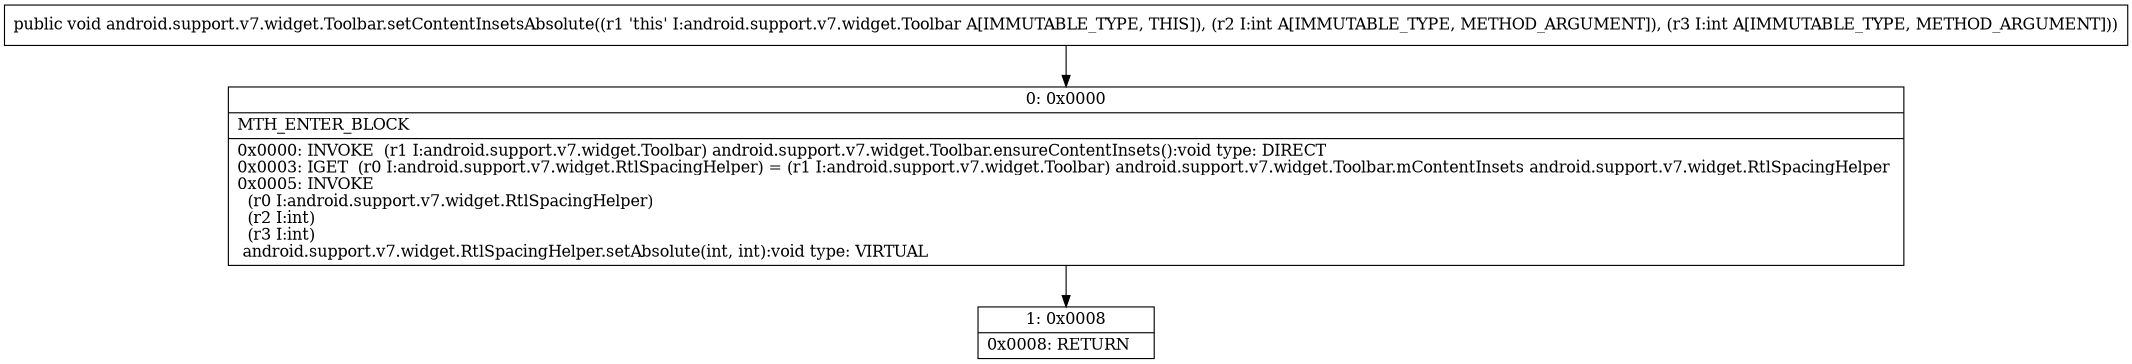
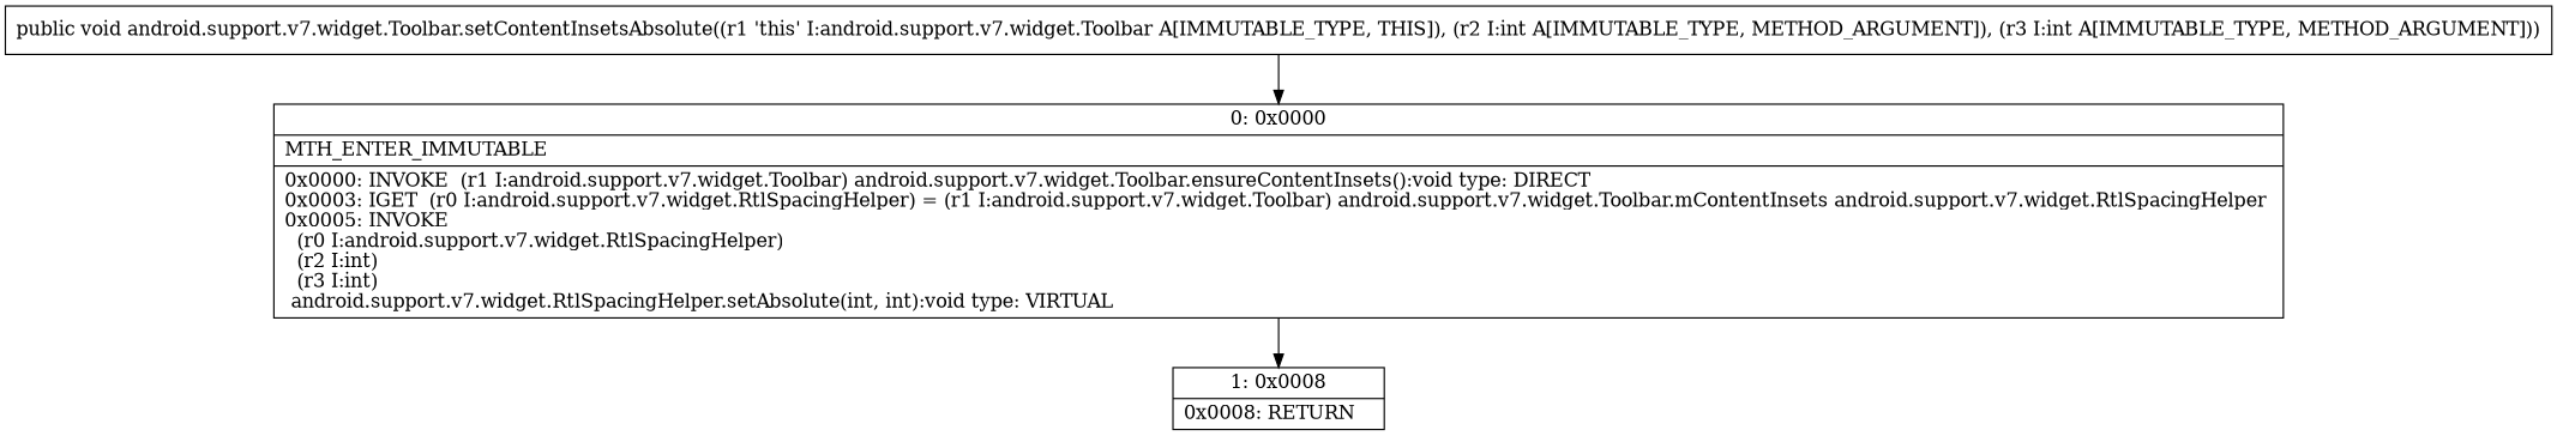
  digraph {
    node [shape=record]
-   n1 [label="{0\:\ 0x0000|MTH_ENTER_BLOCK\l|0x0000: INVOKE  (r1 I:android.support.v7.widget.Toolbar) android.support.v7.widget.Toolbar.ensureContentInsets():void type: DIRECT \l0x0003: IGET  (r0 I:android.support.v7.widget.RtlSpacingHelper) = (r1 I:android.support.v7.widget.Toolbar) android.support.v7.widget.Toolbar.mContentInsets android.support.v7.widget.RtlSpacingHelper \l0x0005: INVOKE  \l  (r0 I:android.support.v7.widget.RtlSpacingHelper)\l  (r2 I:int)\l  (r3 I:int)\l android.support.v7.widget.RtlSpacingHelper.setAbsolute(int, int):void type: VIRTUAL \l}"]
+   n1 [label="{0\:\ 0x0000|MTH_ENTER_IMMUTABLE\l|0x0000: INVOKE  (r1 I:android.support.v7.widget.Toolbar) android.support.v7.widget.Toolbar.ensureContentInsets():void type: DIRECT \l0x0003: IGET  (r0 I:android.support.v7.widget.RtlSpacingHelper) = (r1 I:android.support.v7.widget.Toolbar) android.support.v7.widget.Toolbar.mContentInsets android.support.v7.widget.RtlSpacingHelper \l0x0005: INVOKE  \l  (r0 I:android.support.v7.widget.RtlSpacingHelper)\l  (r2 I:int)\l  (r3 I:int)\l android.support.v7.widget.RtlSpacingHelper.setAbsolute(int, int):void type: VIRTUAL \l}"]
    n2 [label="{1\:\ 0x0008|0x0008: RETURN   \l}"]
    n3 [label="{public void android.support.v7.widget.Toolbar.setContentInsetsAbsolute((r1 'this' I:android.support.v7.widget.Toolbar A[IMMUTABLE_TYPE, THIS]), (r2 I:int A[IMMUTABLE_TYPE, METHOD_ARGUMENT]), (r3 I:int A[IMMUTABLE_TYPE, METHOD_ARGUMENT])) }"]
    n1 -> n2
    n3 -> n1
  }
